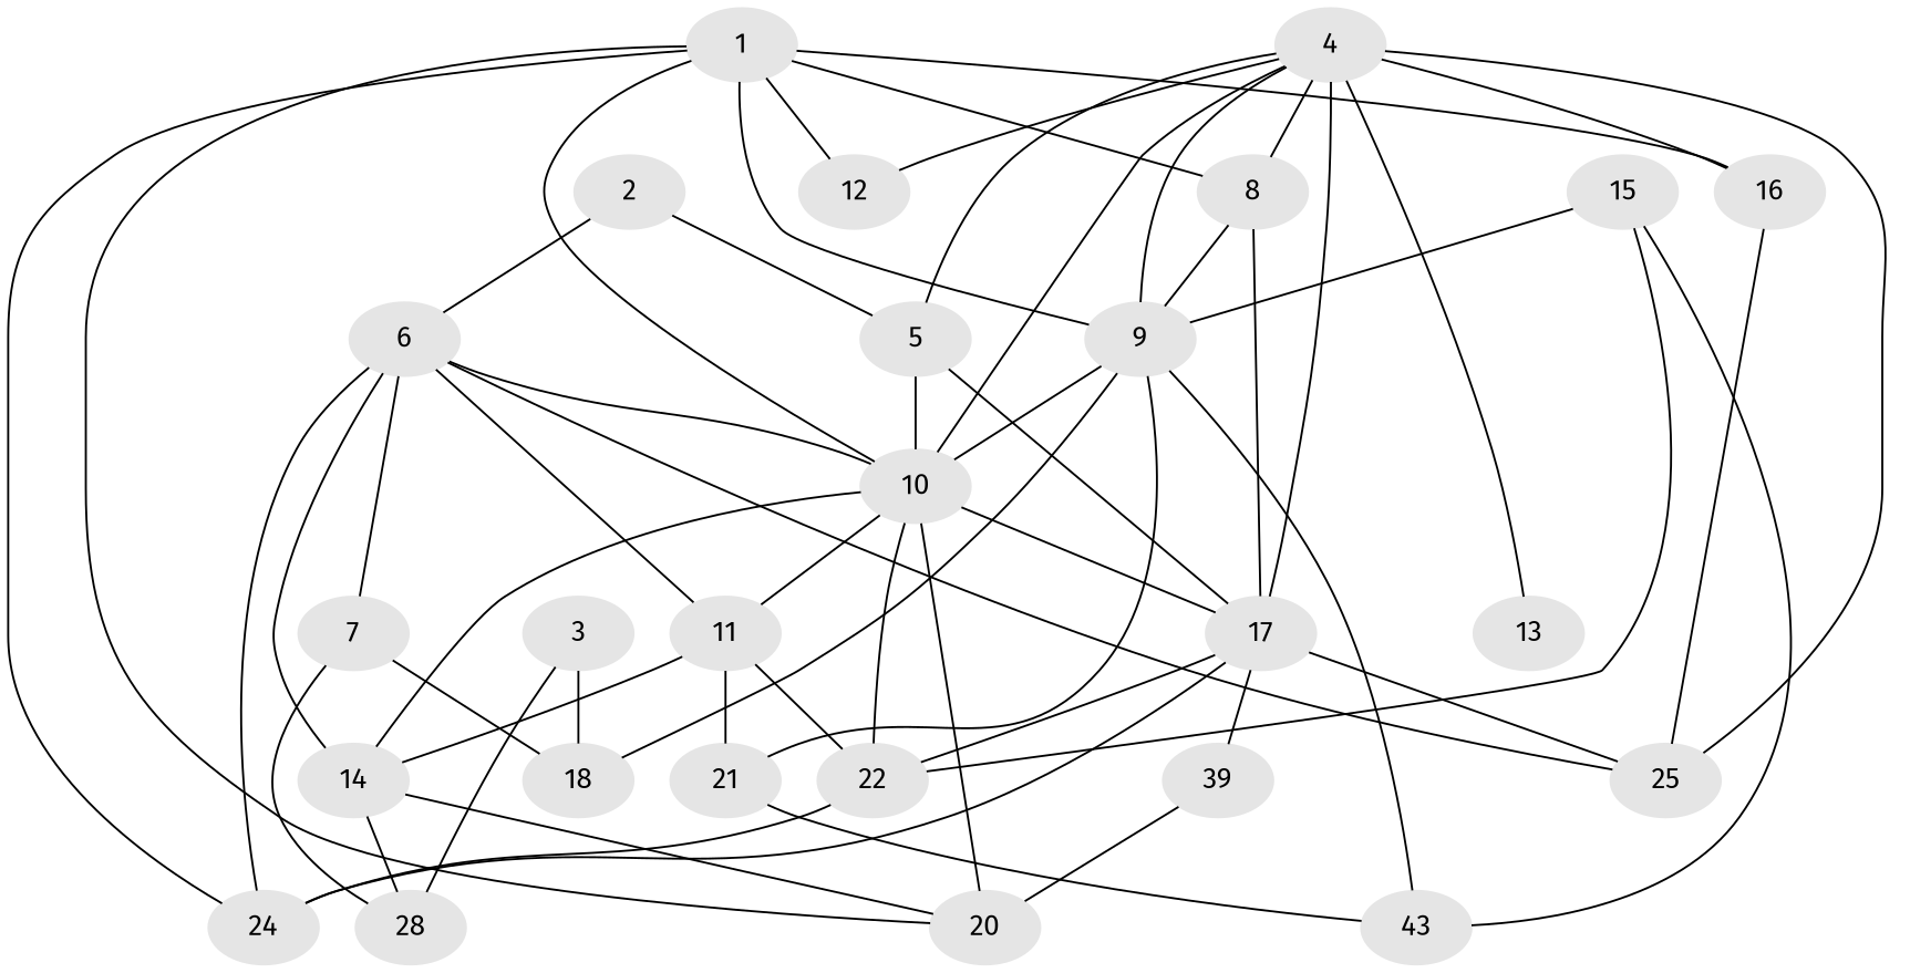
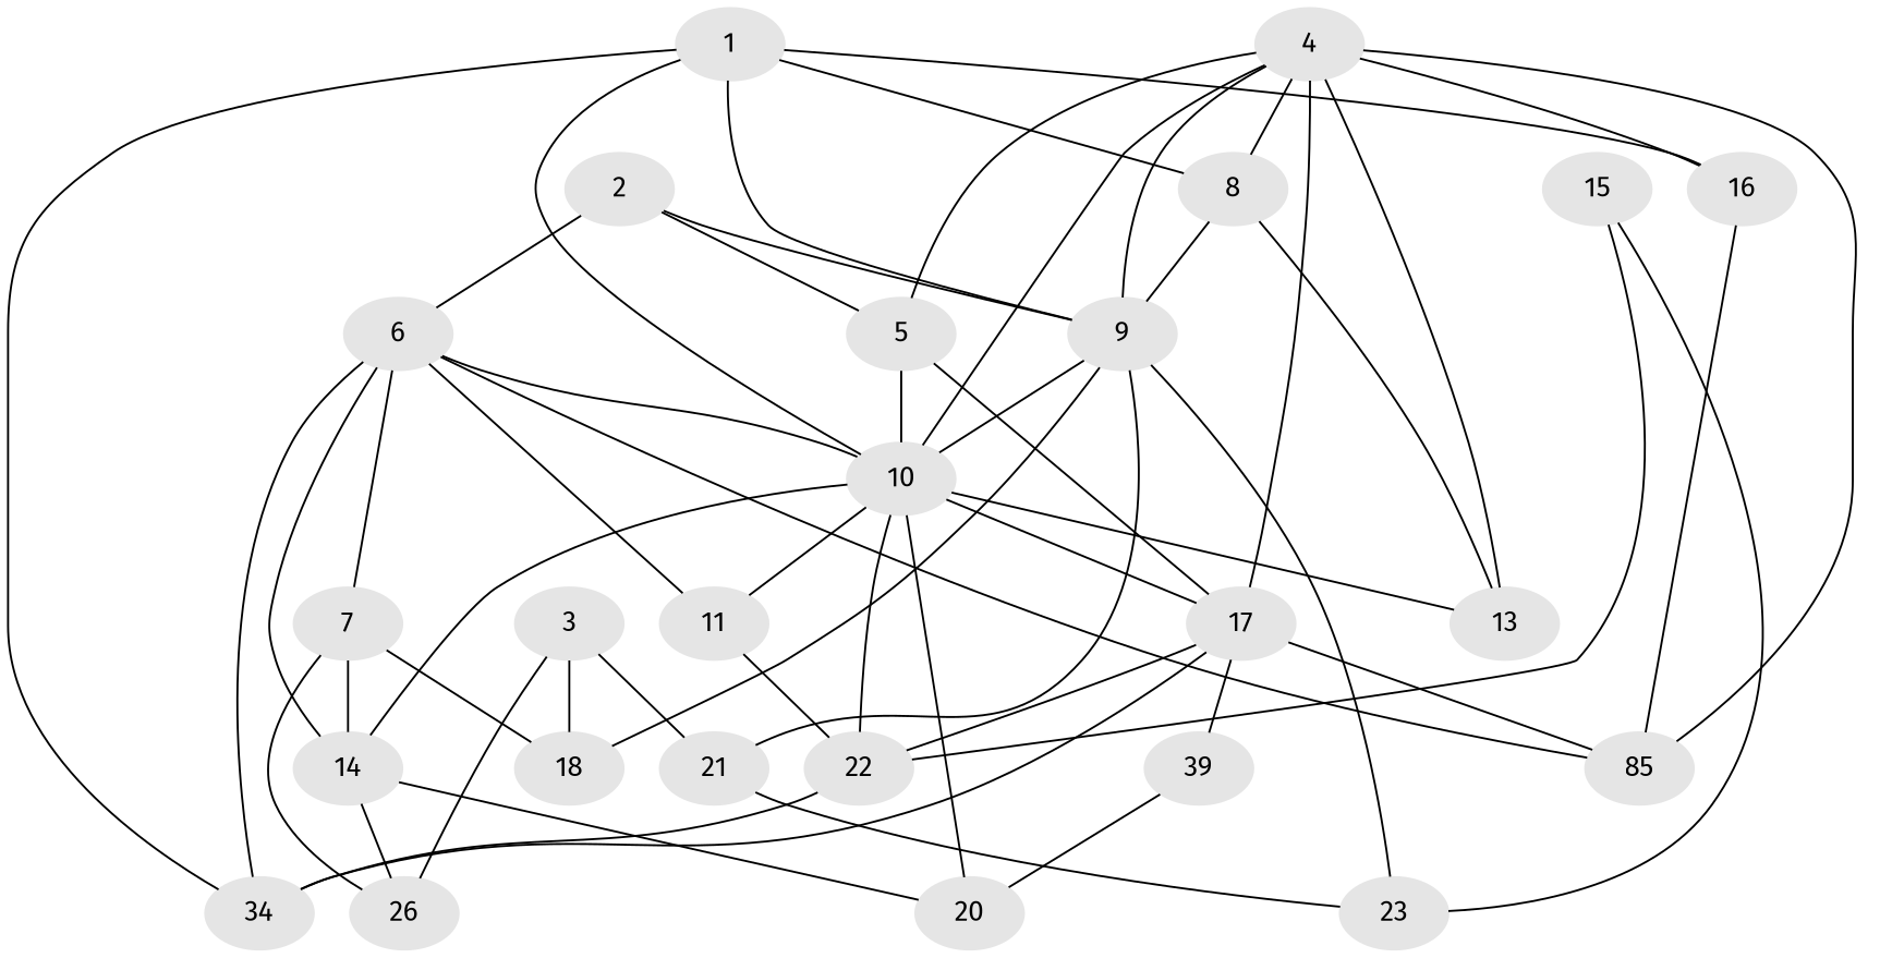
  graph {
    fontname="Fira Sans"
    node [color=gray90 fontname="Fira Sans" style=filled]
    edge [fontname="Fira Sans" weight=1.0]
    1
    8
    9
    10
-   12
    16
    20
-   24
+   24 [label=34]
    13
    21
    18
-   23 [label=43]
+   23
    17
    11
    14
    22
-   25
+   25 [label=85]
    2
    5
    6
    7
    3
-   26 [label=28]
+   26
    4
    n25 [label=39]
    15
    1 -- 8
    1 -- 9
    1 -- 10
-   1 -- 12
    1 -- 16
-   1 -- 20
    1 -- 24
    8 -- 9 [weight=2.0]
-   8 -- 17
+   8 -- 13
    9 -- 10
    9 -- 21
    9 -- 18
    9 -- 23
    10 -- 20 [weight=2.0]
+   10 -- 13
    10 -- 17
    10 -- 11
    10 -- 14
    10 -- 22
    16 -- 25
    21 -- 23
    17 -- 24 [weight=2.0]
    17 -- 22
    17 -- 25
    17 -- n25
    11 -- 22
    14 -- 20
    14 -- 26
    22 -- 24
-   15 -- 9 [weight=2.0]
+   2 -- 9 [weight=2.0]
    2 -- 5
    2 -- 6
    5 -- 10 [weight=3.0]
    5 -- 17
    6 -- 10 [weight=2.0]
    6 -- 24
    6 -- 11
    6 -- 14
    6 -- 25
    6 -- 7 [weight=2.0]
    7 -- 18
-   11 -- 14
+   7 -- 14
    7 -- 26
-   11 -- 21
+   3 -- 21
    3 -- 18
    3 -- 26
    4 -- 8
    4 -- 9
    4 -- 10 [weight=2.0]
-   4 -- 12
    4 -- 16
    4 -- 13
    4 -- 17 [weight=3.0]
    4 -- 25
    4 -- 5
    n25 -- 20
    15 -- 23
    15 -- 22
  }
